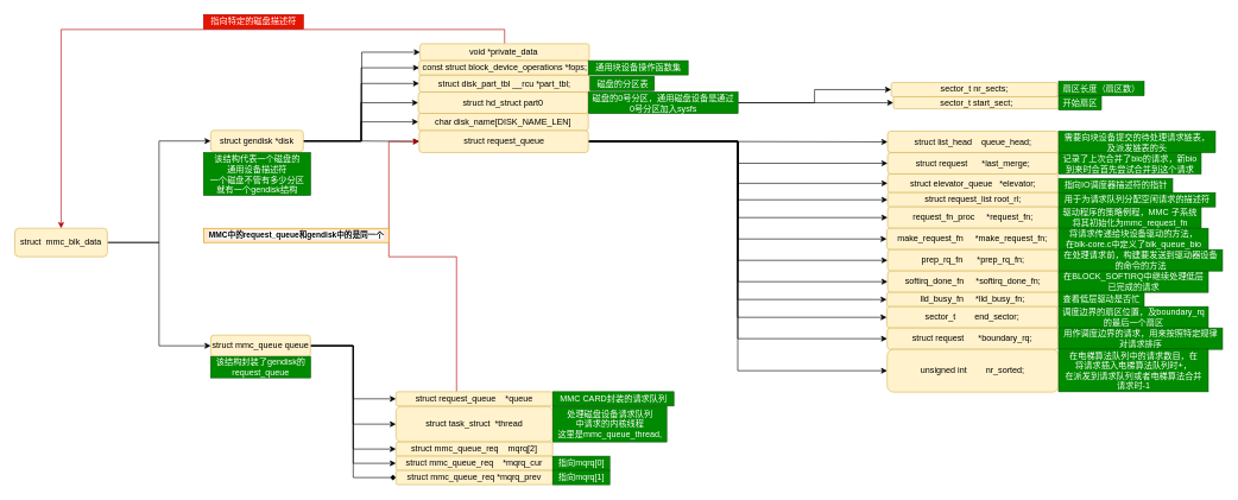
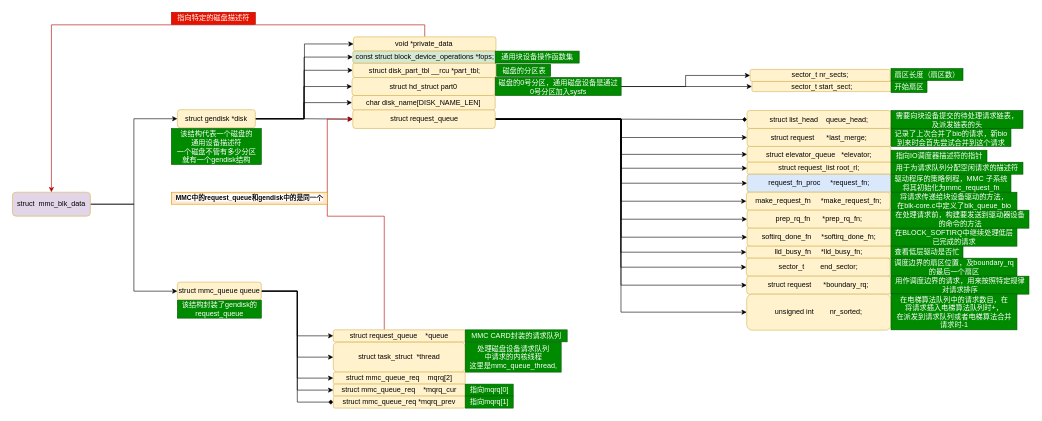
  <mxCell id="0" />
  <mxCell id="1" parent="0" />
  <mxCell id="2" style="edgeStyle=orthogonalEdgeStyle;rounded=0;orthogonalLoop=1;jettySize=auto;html=1;exitX=1;exitY=0.5;exitDx=0;exitDy=0;entryX=0;entryY=0.5;entryDx=0;entryDy=0;" edge="1" parent="1" source="4" target="17"><mxGeometry relative="1" as="geometry" /></mxCell>
  <mxCell id="3" style="edgeStyle=orthogonalEdgeStyle;rounded=0;orthogonalLoop=1;jettySize=auto;html=1;exitX=1;exitY=0.5;exitDx=0;exitDy=0;entryX=0;entryY=0.5;entryDx=0;entryDy=0;" edge="1" parent="1" source="4" target="10"><mxGeometry relative="1" as="geometry" /></mxCell>
- <mxCell id="4" value="struct&amp;nbsp; mmc_blk_data" style="rounded=1;whiteSpace=wrap;html=1;fillColor=#fff2cc;strokeColor=#d6b656;" vertex="1" parent="1"><mxGeometry x="20" y="320" width="130" height="40" as="geometry" /></mxCell>
+ <mxCell id="4" value="struct&amp;nbsp; mmc_blk_data" style="rounded=1;whiteSpace=wrap;html=1;fillColor=#e1d5e7;strokeColor=#d6b656;" vertex="1" parent="1"><mxGeometry x="20" y="320" width="130" height="40" as="geometry" /></mxCell>
  <mxCell id="5" style="edgeStyle=orthogonalEdgeStyle;rounded=0;orthogonalLoop=1;jettySize=auto;html=1;exitX=1;exitY=0.5;exitDx=0;exitDy=0;entryX=0;entryY=0.5;entryDx=0;entryDy=0;" edge="1" parent="1" source="10" target="36"><mxGeometry relative="1" as="geometry" /></mxCell>
  <mxCell id="6" style="edgeStyle=orthogonalEdgeStyle;rounded=0;orthogonalLoop=1;jettySize=auto;html=1;entryX=0;entryY=0.5;entryDx=0;entryDy=0;" edge="1" parent="1" source="10" target="38"><mxGeometry relative="1" as="geometry" /></mxCell>
  <mxCell id="7" style="edgeStyle=orthogonalEdgeStyle;rounded=0;orthogonalLoop=1;jettySize=auto;html=1;entryX=0;entryY=0.5;entryDx=0;entryDy=0;" edge="1" parent="1" source="10" target="43"><mxGeometry relative="1" as="geometry" /></mxCell>
  <mxCell id="8" style="edgeStyle=orthogonalEdgeStyle;rounded=0;orthogonalLoop=1;jettySize=auto;html=1;entryX=0;entryY=0.5;entryDx=0;entryDy=0;" edge="1" parent="1" source="10" target="44"><mxGeometry relative="1" as="geometry" /></mxCell>
  <mxCell id="9" style="edgeStyle=orthogonalEdgeStyle;rounded=0;orthogonalLoop=1;jettySize=auto;html=1;entryX=0;entryY=0.5;entryDx=0;entryDy=0;endArrow=diamond;" edge="1" parent="1" source="10" target="45"><mxGeometry relative="1" as="geometry" /></mxCell>
  <mxCell id="10" value="struct mmc_queue&amp;nbsp;queue" style="rounded=1;whiteSpace=wrap;html=1;fillColor=#fff2cc;strokeColor=#d6b656;" vertex="1" parent="1"><mxGeometry x="295" y="470" width="140" height="30" as="geometry" /></mxCell>
  <mxCell id="11" style="edgeStyle=orthogonalEdgeStyle;rounded=0;orthogonalLoop=1;jettySize=auto;html=1;exitX=1;exitY=0.5;exitDx=0;exitDy=0;entryX=0;entryY=0.5;entryDx=0;entryDy=0;" edge="1" parent="1" source="17" target="30"><mxGeometry relative="1" as="geometry" /></mxCell>
  <mxCell id="12" style="edgeStyle=orthogonalEdgeStyle;rounded=0;orthogonalLoop=1;jettySize=auto;html=1;exitX=1;exitY=0.5;exitDx=0;exitDy=0;entryX=0;entryY=0.5;entryDx=0;entryDy=0;" edge="1" parent="1" source="17" target="31"><mxGeometry relative="1" as="geometry" /></mxCell>
  <mxCell id="13" style="edgeStyle=orthogonalEdgeStyle;rounded=0;orthogonalLoop=1;jettySize=auto;html=1;entryX=0;entryY=0.5;entryDx=0;entryDy=0;" edge="1" parent="1" source="17" target="46"><mxGeometry relative="1" as="geometry" /></mxCell>
  <mxCell id="14" style="edgeStyle=orthogonalEdgeStyle;rounded=0;orthogonalLoop=1;jettySize=auto;html=1;entryX=0;entryY=0.5;entryDx=0;entryDy=0;" edge="1" parent="1" source="17" target="48"><mxGeometry relative="1" as="geometry" /></mxCell>
  <mxCell id="15" style="edgeStyle=orthogonalEdgeStyle;rounded=0;orthogonalLoop=1;jettySize=auto;html=1;entryX=0;entryY=0.5;entryDx=0;entryDy=0;" edge="1" parent="1" source="17" target="50"><mxGeometry relative="1" as="geometry" /></mxCell>
  <mxCell id="16" style="edgeStyle=orthogonalEdgeStyle;rounded=0;orthogonalLoop=1;jettySize=auto;html=1;entryX=0;entryY=0.5;entryDx=0;entryDy=0;" edge="1" parent="1" source="17" target="33"><mxGeometry relative="1" as="geometry" /></mxCell>
  <mxCell id="17" value="struct gendisk&amp;nbsp;*disk" style="rounded=1;whiteSpace=wrap;html=1;fillColor=#fff2cc;strokeColor=#d6b656;" vertex="1" parent="1"><mxGeometry x="295" y="182.5" width="130" height="30" as="geometry" /></mxCell>
- <mxCell id="18" style="edgeStyle=orthogonalEdgeStyle;rounded=0;orthogonalLoop=1;jettySize=auto;html=1;entryX=0;entryY=0.5;entryDx=0;entryDy=0;" edge="1" parent="1" source="30" target="56"><mxGeometry relative="1" as="geometry" /></mxCell>
+ <mxCell id="18" style="edgeStyle=orthogonalEdgeStyle;rounded=0;orthogonalLoop=1;jettySize=auto;html=1;entryX=0;entryY=0.5;entryDx=0;entryDy=0;endArrow=diamond;" edge="1" parent="1" source="30" target="56"><mxGeometry relative="1" as="geometry" /></mxCell>
  <mxCell id="19" style="edgeStyle=orthogonalEdgeStyle;rounded=0;orthogonalLoop=1;jettySize=auto;html=1;entryX=0;entryY=0.5;entryDx=0;entryDy=0;" edge="1" parent="1" source="30" target="62"><mxGeometry relative="1" as="geometry" /></mxCell>
  <mxCell id="20" style="edgeStyle=orthogonalEdgeStyle;rounded=0;orthogonalLoop=1;jettySize=auto;html=1;entryX=0;entryY=0.5;entryDx=0;entryDy=0;" edge="1" parent="1" source="30" target="60"><mxGeometry relative="1" as="geometry" /></mxCell>
  <mxCell id="21" style="edgeStyle=orthogonalEdgeStyle;rounded=0;orthogonalLoop=1;jettySize=auto;html=1;entryX=0;entryY=0.5;entryDx=0;entryDy=0;" edge="1" parent="1" source="30" target="64"><mxGeometry relative="1" as="geometry" /></mxCell>
  <mxCell id="22" style="edgeStyle=orthogonalEdgeStyle;rounded=0;orthogonalLoop=1;jettySize=auto;html=1;entryX=0;entryY=0.5;entryDx=0;entryDy=0;" edge="1" parent="1" source="30" target="66"><mxGeometry relative="1" as="geometry" /></mxCell>
  <mxCell id="23" style="edgeStyle=orthogonalEdgeStyle;rounded=0;orthogonalLoop=1;jettySize=auto;html=1;entryX=0;entryY=0.5;entryDx=0;entryDy=0;" edge="1" parent="1" source="30" target="68"><mxGeometry relative="1" as="geometry" /></mxCell>
  <mxCell id="24" style="edgeStyle=orthogonalEdgeStyle;rounded=0;orthogonalLoop=1;jettySize=auto;html=1;entryX=0;entryY=0.5;entryDx=0;entryDy=0;" edge="1" parent="1" source="30" target="70"><mxGeometry relative="1" as="geometry" /></mxCell>
  <mxCell id="25" style="edgeStyle=orthogonalEdgeStyle;rounded=0;orthogonalLoop=1;jettySize=auto;html=1;entryX=0;entryY=0.5;entryDx=0;entryDy=0;" edge="1" parent="1" source="30" target="72"><mxGeometry relative="1" as="geometry" /></mxCell>
  <mxCell id="26" style="edgeStyle=orthogonalEdgeStyle;rounded=0;orthogonalLoop=1;jettySize=auto;html=1;entryX=0;entryY=0.5;entryDx=0;entryDy=0;" edge="1" parent="1" source="30" target="74"><mxGeometry relative="1" as="geometry" /></mxCell>
  <mxCell id="27" style="edgeStyle=orthogonalEdgeStyle;rounded=0;orthogonalLoop=1;jettySize=auto;html=1;entryX=0;entryY=0.5;entryDx=0;entryDy=0;" edge="1" parent="1" source="30" target="76"><mxGeometry relative="1" as="geometry" /></mxCell>
  <mxCell id="28" style="edgeStyle=orthogonalEdgeStyle;rounded=0;orthogonalLoop=1;jettySize=auto;html=1;entryX=0;entryY=0.5;entryDx=0;entryDy=0;" edge="1" parent="1" source="30" target="78"><mxGeometry relative="1" as="geometry" /></mxCell>
  <mxCell id="29" style="edgeStyle=orthogonalEdgeStyle;rounded=0;orthogonalLoop=1;jettySize=auto;html=1;entryX=0;entryY=0.5;entryDx=0;entryDy=0;" edge="1" parent="1" source="30" target="80"><mxGeometry relative="1" as="geometry" /></mxCell>
  <mxCell id="30" value="struct request_queue" style="rounded=1;whiteSpace=wrap;html=1;fillColor=#fff2cc;strokeColor=#d6b656;" vertex="1" parent="1"><mxGeometry x="587.5" y="182.5" width="237.5" height="31.25" as="geometry" /></mxCell>
  <mxCell id="31" value="char disk_name[DISK_NAME_LEN]" style="rounded=1;whiteSpace=wrap;html=1;fillColor=#fff2cc;strokeColor=#d6b656;" vertex="1" parent="1"><mxGeometry x="586.25" y="158.75" width="238.75" height="23.75" as="geometry" /></mxCell>
  <mxCell id="32" style="edgeStyle=orthogonalEdgeStyle;rounded=0;orthogonalLoop=1;jettySize=auto;html=1;exitX=0.5;exitY=0;exitDx=0;exitDy=0;entryX=0.5;entryY=0;entryDx=0;entryDy=0;fillColor=#e51400;strokeColor=#B20000;" edge="1" parent="1" source="33" target="4"><mxGeometry relative="1" as="geometry" /></mxCell>
  <mxCell id="33" value="void *private_data&amp;nbsp;" style="rounded=1;whiteSpace=wrap;html=1;fillColor=#fff2cc;strokeColor=#d6b656;" vertex="1" parent="1"><mxGeometry x="588.75" y="60.94" width="237.5" height="23.75" as="geometry" /></mxCell>
  <mxCell id="34" value="&lt;span&gt;指向特定的磁盘描述符&lt;/span&gt;" style="text;html=1;align=center;verticalAlign=middle;resizable=0;points=[];autosize=1;fillColor=#e51400;strokeColor=#B20000;fontColor=#ffffff;" vertex="1" parent="1"><mxGeometry x="285" y="20" width="140" height="20" as="geometry" /></mxCell>
  <mxCell id="35" value="该结构代表一个磁盘的&lt;br&gt;通用设备描述符&lt;br&gt;一个磁盘不管有多少分区&lt;br&gt;就有一个gendisk结构" style="text;html=1;align=center;verticalAlign=middle;resizable=0;points=[];autosize=1;fillColor=#008a00;strokeColor=#005700;fontColor=#ffffff;" vertex="1" parent="1"><mxGeometry x="285" y="213.75" width="150" height="60" as="geometry" /></mxCell>
  <mxCell id="36" value="struct task_struct&amp;nbsp; *thread" style="rounded=1;whiteSpace=wrap;html=1;fillColor=#fff2cc;strokeColor=#d6b656;" vertex="1" parent="1"><mxGeometry x="555" y="570" width="220" height="50" as="geometry" /></mxCell>
  <mxCell id="37" style="edgeStyle=orthogonalEdgeStyle;rounded=0;orthogonalLoop=1;jettySize=auto;html=1;entryX=0;entryY=0.5;entryDx=0;entryDy=0;fillColor=#e51400;strokeColor=#B20000;" edge="1" parent="1" source="38" target="30"><mxGeometry relative="1" as="geometry"><Array as="points"><mxPoint x="640" y="360" /><mxPoint x="545" y="360" /><mxPoint x="545" y="198" /></Array></mxGeometry></mxCell>
  <mxCell id="38" value="struct request_queue&amp;nbsp; &amp;nbsp; *queue" style="rounded=1;whiteSpace=wrap;html=1;fillColor=#fff2cc;strokeColor=#d6b656;" vertex="1" parent="1"><mxGeometry x="555" y="549.5" width="220" height="20" as="geometry" /></mxCell>
  <mxCell id="39" value="该结构封装了gendisk的&lt;br&gt;request_queue" style="text;html=1;align=center;verticalAlign=middle;resizable=0;points=[];autosize=1;fillColor=#008a00;strokeColor=#005700;fontColor=#ffffff;" vertex="1" parent="1"><mxGeometry x="295" y="500" width="140" height="30" as="geometry" /></mxCell>
  <mxCell id="40" value="处理磁盘设备请求队列&lt;br&gt;中请求的内核线程&lt;br&gt;这里是mmc_queue_thread," style="text;html=1;align=center;verticalAlign=middle;resizable=0;points=[];autosize=1;fillColor=#008a00;strokeColor=#005700;fontColor=#ffffff;" vertex="1" parent="1"><mxGeometry x="775" y="570" width="160" height="50" as="geometry" /></mxCell>
  <mxCell id="41" value="MMC CARD封装的请求队列" style="text;html=1;align=center;verticalAlign=middle;resizable=0;points=[];autosize=1;fillColor=#008a00;strokeColor=#005700;fontColor=#ffffff;" vertex="1" parent="1"><mxGeometry x="775" y="549.5" width="170" height="20" as="geometry" /></mxCell>
  <mxCell id="42" value="&lt;span style=&quot;font-size: 11px ; font-weight: 700 ; background-color: rgb(255 , 255 , 255)&quot;&gt;MMC中的request_queue和gendisk中的是同一个&lt;/span&gt;" style="text;html=1;align=center;verticalAlign=middle;resizable=0;points=[];autosize=1;fillColor=#ffe6cc;strokeColor=#d79b00;" vertex="1" parent="1"><mxGeometry x="285" y="320" width="260" height="20" as="geometry" /></mxCell>
  <mxCell id="43" value="struct mmc_queue_req&amp;nbsp; &amp;nbsp; mqrq[2]" style="rounded=1;whiteSpace=wrap;html=1;fillColor=#fff2cc;strokeColor=#d6b656;" vertex="1" parent="1"><mxGeometry x="555" y="620" width="220" height="20" as="geometry" /></mxCell>
  <mxCell id="44" value="struct mmc_queue_req&amp;nbsp; &amp;nbsp; *mqrq_cur" style="rounded=1;whiteSpace=wrap;html=1;fillColor=#fff2cc;strokeColor=#d6b656;" vertex="1" parent="1"><mxGeometry x="555" y="640" width="220" height="20" as="geometry" /></mxCell>
  <mxCell id="45" value="struct mmc_queue_req    *mqrq_prev" style="rounded=1;whiteSpace=wrap;html=1;fillColor=#fff2cc;strokeColor=#d6b656;" vertex="1" parent="1"><mxGeometry x="555" y="660" width="220" height="20" as="geometry" /></mxCell>
  <mxCell id="46" value="struct disk_part_tbl __rcu *part_tbl;" style="rounded=1;whiteSpace=wrap;html=1;fillColor=#fff2cc;strokeColor=#d6b656;" vertex="1" parent="1"><mxGeometry x="587.5" y="104.69" width="238.75" height="24.06" as="geometry" /></mxCell>
  <mxCell id="47" style="edgeStyle=orthogonalEdgeStyle;rounded=0;orthogonalLoop=1;jettySize=auto;html=1;entryX=0;entryY=0.5;entryDx=0;entryDy=0;" edge="1" parent="1" source="83" target="52"><mxGeometry relative="1" as="geometry" /></mxCell>
  <mxCell id="48" value="struct hd_struct part0" style="rounded=1;whiteSpace=wrap;html=1;fillColor=#fff2cc;strokeColor=#d6b656;" vertex="1" parent="1"><mxGeometry x="586.25" y="128.75" width="238.75" height="30" as="geometry" /></mxCell>
  <mxCell id="49" value="磁盘的分区表" style="text;html=1;align=center;verticalAlign=middle;resizable=0;points=[];autosize=1;fillColor=#008a00;strokeColor=#005700;fontColor=#ffffff;" vertex="1" parent="1"><mxGeometry x="827.5" y="106.72" width="90" height="20" as="geometry" /></mxCell>
- <mxCell id="50" value="const struct block_device_operations *fops;" style="rounded=1;whiteSpace=wrap;html=1;fillColor=#fff2cc;strokeColor=#d6b656;" vertex="1" parent="1"><mxGeometry x="587.5" y="84.69" width="240" height="20" as="geometry" /></mxCell>
+ <mxCell id="50" value="const struct block_device_operations *fops;" style="rounded=1;whiteSpace=wrap;html=1;fillColor=#d5e8d4;strokeColor=#d6b656;" vertex="1" parent="1"><mxGeometry x="587.5" y="84.69" width="240" height="20" as="geometry" /></mxCell>
  <mxCell id="51" value="通用块设备操作函数集" style="text;html=1;align=center;verticalAlign=middle;resizable=0;points=[];autosize=1;fillColor=#008a00;strokeColor=#005700;fontColor=#ffffff;" vertex="1" parent="1"><mxGeometry x="825" y="84.69" width="140" height="20" as="geometry" /></mxCell>
  <mxCell id="52" value="sector_t start_sect;" style="rounded=1;whiteSpace=wrap;html=1;fillColor=#fff2cc;strokeColor=#d6b656;" vertex="1" parent="1"><mxGeometry x="1253.13" y="135.31" width="233.75" height="16.88" as="geometry" /></mxCell>
  <mxCell id="53" value="开始扇区" style="text;html=1;align=center;verticalAlign=middle;resizable=0;points=[];autosize=1;fillColor=#008a00;strokeColor=#005700;fontColor=#ffffff;" vertex="1" parent="1"><mxGeometry x="1485" y="133.75" width="60" height="20" as="geometry" /></mxCell>
  <mxCell id="54" value="sector_t nr_sects;" style="rounded=1;whiteSpace=wrap;html=1;fillColor=#fff2cc;strokeColor=#d6b656;" vertex="1" parent="1"><mxGeometry x="1250" y="115.31" width="233.75" height="20" as="geometry" /></mxCell>
  <mxCell id="55" value="扇区长度（扇区数）" style="text;html=1;align=center;verticalAlign=middle;resizable=0;points=[];autosize=1;fillColor=#008a00;strokeColor=#005700;fontColor=#ffffff;" vertex="1" parent="1"><mxGeometry x="1485" y="113.75" width="120" height="20" as="geometry" /></mxCell>
  <mxCell id="56" value="struct list_head&amp;nbsp; &amp;nbsp; queue_head;" style="rounded=1;whiteSpace=wrap;html=1;fillColor=#fff2cc;strokeColor=#d6b656;" vertex="1" parent="1"><mxGeometry x="1245" y="183.75" width="240" height="30" as="geometry" /></mxCell>
  <mxCell id="57" value="指向mqrq[0]" style="text;html=1;align=center;verticalAlign=middle;resizable=0;points=[];autosize=1;fillColor=#008a00;strokeColor=#005700;fontColor=#ffffff;" vertex="1" parent="1"><mxGeometry x="775" y="640" width="80" height="20" as="geometry" /></mxCell>
  <mxCell id="58" value="指向mqrq[1]" style="text;html=1;align=center;verticalAlign=middle;resizable=0;points=[];autosize=1;fillColor=#008a00;strokeColor=#005700;fontColor=#ffffff;" vertex="1" parent="1"><mxGeometry x="775" y="660" width="80" height="20" as="geometry" /></mxCell>
  <mxCell id="59" value="需要向块设备提交的待处理请求链表，&lt;br&gt;及派发链表的头" style="text;html=1;align=center;verticalAlign=middle;resizable=0;points=[];autosize=1;fillColor=#008a00;strokeColor=#005700;fontColor=#ffffff;" vertex="1" parent="1"><mxGeometry x="1485" y="183.75" width="220" height="30" as="geometry" /></mxCell>
  <mxCell id="60" value="struct request&amp;nbsp; &amp;nbsp; &amp;nbsp; *last_merge;" style="rounded=1;whiteSpace=wrap;html=1;fillColor=#fff2cc;strokeColor=#d6b656;" vertex="1" parent="1"><mxGeometry x="1245" y="213.75" width="240" height="30" as="geometry" /></mxCell>
  <mxCell id="61" value="记录了上次合并了bio的请求，新bio&lt;br&gt;到来时会首先尝试合并到这个请求" style="text;html=1;align=center;verticalAlign=middle;resizable=0;points=[];autosize=1;fillColor=#008a00;strokeColor=#005700;fontColor=#ffffff;" vertex="1" parent="1"><mxGeometry x="1485" y="213.75" width="200" height="30" as="geometry" /></mxCell>
  <mxCell id="62" value="struct elevator_queue&amp;nbsp; &amp;nbsp;*elevator;" style="rounded=1;whiteSpace=wrap;html=1;fillColor=#fff2cc;strokeColor=#d6b656;" vertex="1" parent="1"><mxGeometry x="1245" y="243.75" width="240" height="26.25" as="geometry" /></mxCell>
  <mxCell id="63" value="指向IO调度器描述符的指针" style="text;html=1;align=center;verticalAlign=middle;resizable=0;points=[];autosize=1;fillColor=#008a00;strokeColor=#005700;fontColor=#ffffff;" vertex="1" parent="1"><mxGeometry x="1485" y="250" width="160" height="20" as="geometry" /></mxCell>
  <mxCell id="64" value="struct request_list root_rl;" style="rounded=1;whiteSpace=wrap;html=1;fillColor=#fff2cc;strokeColor=#d6b656;" vertex="1" parent="1"><mxGeometry x="1245" y="270" width="240" height="20" as="geometry" /></mxCell>
  <mxCell id="65" value="用于为请求队列分配空闲请求的描述符" style="text;html=1;align=center;verticalAlign=middle;resizable=0;points=[];autosize=1;fillColor=#008a00;strokeColor=#005700;fontColor=#ffffff;" vertex="1" parent="1"><mxGeometry x="1485" y="270" width="220" height="20" as="geometry" /></mxCell>
- <mxCell id="66" value="request_fn_proc&amp;nbsp; &amp;nbsp; &amp;nbsp;*request_fn;" style="rounded=1;whiteSpace=wrap;html=1;fillColor=#fff2cc;strokeColor=#d6b656;" vertex="1" parent="1"><mxGeometry x="1245" y="290" width="240" height="30" as="geometry" /></mxCell>
+ <mxCell id="66" value="request_fn_proc&amp;nbsp; &amp;nbsp; &amp;nbsp;*request_fn;" style="rounded=1;whiteSpace=wrap;html=1;fillColor=#dae8fc;strokeColor=#d6b656;" vertex="1" parent="1"><mxGeometry x="1245" y="290" width="240" height="30" as="geometry" /></mxCell>
  <mxCell id="67" value="驱动程序的策略例程，MMC 子系统&lt;br&gt;将其初始化为mmc_request_fn" style="text;html=1;align=center;verticalAlign=middle;resizable=0;points=[];autosize=1;fillColor=#008a00;strokeColor=#005700;fontColor=#ffffff;" vertex="1" parent="1"><mxGeometry x="1485" y="290" width="200" height="30" as="geometry" /></mxCell>
  <mxCell id="68" value="make_request_fn&amp;nbsp; &amp;nbsp; &amp;nbsp;*make_request_fn;" style="rounded=1;whiteSpace=wrap;html=1;fillColor=#fff2cc;strokeColor=#d6b656;" vertex="1" parent="1"><mxGeometry x="1243.75" y="320" width="240" height="30" as="geometry" /></mxCell>
  <mxCell id="69" value="将请求传递给块设备驱动的方法，&lt;br&gt;在blk-core.c中定义了blk_queue_bio" style="text;html=1;align=center;verticalAlign=middle;resizable=0;points=[];autosize=1;fillColor=#008a00;strokeColor=#005700;fontColor=#ffffff;" vertex="1" parent="1"><mxGeometry x="1485" y="320" width="210" height="30" as="geometry" /></mxCell>
  <mxCell id="70" value="prep_rq_fn&amp;nbsp; &amp;nbsp; &amp;nbsp; *prep_rq_fn;" style="rounded=1;whiteSpace=wrap;html=1;fillColor=#fff2cc;strokeColor=#d6b656;" vertex="1" parent="1"><mxGeometry x="1245" y="350" width="240" height="30" as="geometry" /></mxCell>
  <mxCell id="71" value="在处理请求前，构建要发送到驱动器设备&lt;br&gt;的命令的方法" style="text;html=1;align=center;verticalAlign=middle;resizable=0;points=[];autosize=1;fillColor=#008a00;strokeColor=#005700;fontColor=#ffffff;" vertex="1" parent="1"><mxGeometry x="1485" y="350" width="230" height="30" as="geometry" /></mxCell>
  <mxCell id="72" value="softirq_done_fn&amp;nbsp; &amp;nbsp; &amp;nbsp;*softirq_done_fn;" style="rounded=1;whiteSpace=wrap;html=1;fillColor=#fff2cc;strokeColor=#d6b656;" vertex="1" parent="1"><mxGeometry x="1245" y="380" width="240" height="30" as="geometry" /></mxCell>
  <mxCell id="73" value="在BLOCK_SOFTIRQ中继续处理低层&lt;br&gt;已完成的请求" style="text;html=1;align=center;verticalAlign=middle;resizable=0;points=[];autosize=1;fillColor=#008a00;strokeColor=#005700;fontColor=#ffffff;" vertex="1" parent="1"><mxGeometry x="1485" y="380" width="210" height="30" as="geometry" /></mxCell>
  <mxCell id="74" value="lld_busy_fn&amp;nbsp; &amp;nbsp; &amp;nbsp;*lld_busy_fn;" style="rounded=1;whiteSpace=wrap;html=1;fillColor=#fff2cc;strokeColor=#d6b656;" vertex="1" parent="1"><mxGeometry x="1243.75" y="410" width="241.25" height="20" as="geometry" /></mxCell>
  <mxCell id="75" value="查看低层驱动是否忙" style="text;html=1;align=center;verticalAlign=middle;resizable=0;points=[];autosize=1;fillColor=#008a00;strokeColor=#005700;fontColor=#ffffff;" vertex="1" parent="1"><mxGeometry x="1485" y="410" width="120" height="20" as="geometry" /></mxCell>
  <mxCell id="76" value="sector_t&amp;nbsp; &amp;nbsp; &amp;nbsp; &amp;nbsp; end_sector;" style="rounded=1;whiteSpace=wrap;html=1;fillColor=#fff2cc;strokeColor=#d6b656;" vertex="1" parent="1"><mxGeometry x="1243.75" y="430" width="240" height="30" as="geometry" /></mxCell>
  <mxCell id="77" value="调度边界的扇区位置，及boundary_rq&lt;br&gt;的最后一个扇区" style="text;html=1;align=center;verticalAlign=middle;resizable=0;points=[];autosize=1;fillColor=#008a00;strokeColor=#005700;fontColor=#ffffff;" vertex="1" parent="1"><mxGeometry x="1485" y="430" width="210" height="30" as="geometry" /></mxCell>
  <mxCell id="78" value="struct request&amp;nbsp; &amp;nbsp; &amp;nbsp; *boundary_rq;" style="rounded=1;whiteSpace=wrap;html=1;fillColor=#fff2cc;strokeColor=#d6b656;" vertex="1" parent="1"><mxGeometry x="1244.38" y="460" width="240" height="30" as="geometry" /></mxCell>
  <mxCell id="79" value="用作调度边界的请求，用来按照特定规律&lt;br&gt;对请求排序" style="text;html=1;align=center;verticalAlign=middle;resizable=0;points=[];autosize=1;fillColor=#008a00;strokeColor=#005700;fontColor=#ffffff;" vertex="1" parent="1"><mxGeometry x="1485" y="460" width="230" height="30" as="geometry" /></mxCell>
  <mxCell id="80" value="unsigned int&amp;nbsp; &amp;nbsp; &amp;nbsp; &amp;nbsp; nr_sorted;" style="rounded=1;whiteSpace=wrap;html=1;fillColor=#fff2cc;strokeColor=#d6b656;" vertex="1" parent="1"><mxGeometry x="1244.38" y="490" width="240.62" height="60" as="geometry" /></mxCell>
  <mxCell id="81" value="在电梯算法队列中的请求数目，在&lt;br&gt;将请求插入电梯算法队列时+，&lt;br&gt;在派发到请求队列或者电梯算法合并&lt;br&gt;请求时-1" style="text;html=1;align=center;verticalAlign=middle;resizable=0;points=[];autosize=1;fillColor=#008a00;strokeColor=#005700;fontColor=#ffffff;" vertex="1" parent="1"><mxGeometry x="1485" y="489.5" width="210" height="60" as="geometry" /></mxCell>
  <mxCell id="82" style="edgeStyle=orthogonalEdgeStyle;rounded=0;orthogonalLoop=1;jettySize=auto;html=1;entryX=0;entryY=0.5;entryDx=0;entryDy=0;" edge="1" parent="1" source="83" target="54"><mxGeometry relative="1" as="geometry" /></mxCell>
  <mxCell id="83" value="磁盘的0号分区，通用磁盘设备是通过&lt;br&gt;0号分区加入sysfs" style="text;html=1;align=center;verticalAlign=middle;resizable=0;points=[];autosize=1;fillColor=#008a00;strokeColor=#005700;fontColor=#ffffff;" vertex="1" parent="1"><mxGeometry x="825" y="128.75" width="210" height="30" as="geometry" /></mxCell>
